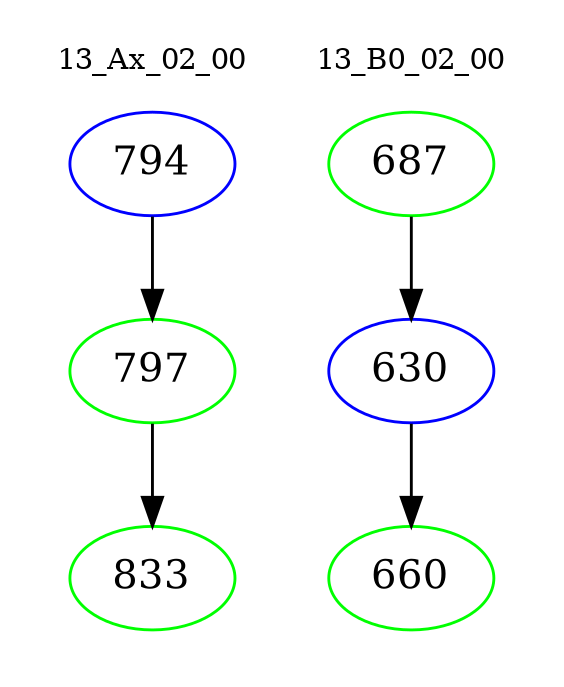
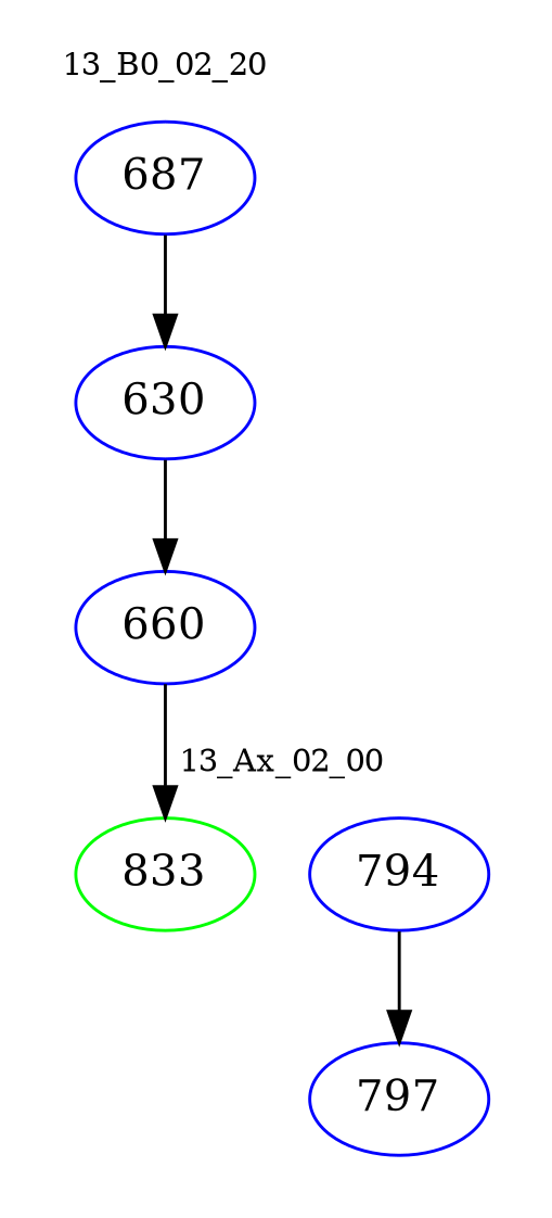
  digraph {
    node [color=blue]
    edge [color=black]
-   n1 [color=green label=797]
+   n1 [label=797]
    n2 [label=794]
    n3 [color=green label=833]
    n4 [label=630]
-   n5 [color=green label=660]
-   n6 [color=green label=687]
+   n5 [label=660]
+   n6 [label=687]
    subgraph cluster_1 {
      color=white
      fontsize=10
      label="13_Ax_02_00"
      n1
      n2
      n3
    }
    subgraph cluster_2 {
      color=white
      fontsize=10
-     label="13_B0_02_00"
+     label="13_B0_02_20"
      n4
      n5
      n6
    }
-   n1 -> n3
+   n5 -> n3
    n2 -> n1
    n4 -> n5
    n6 -> n4
  }
